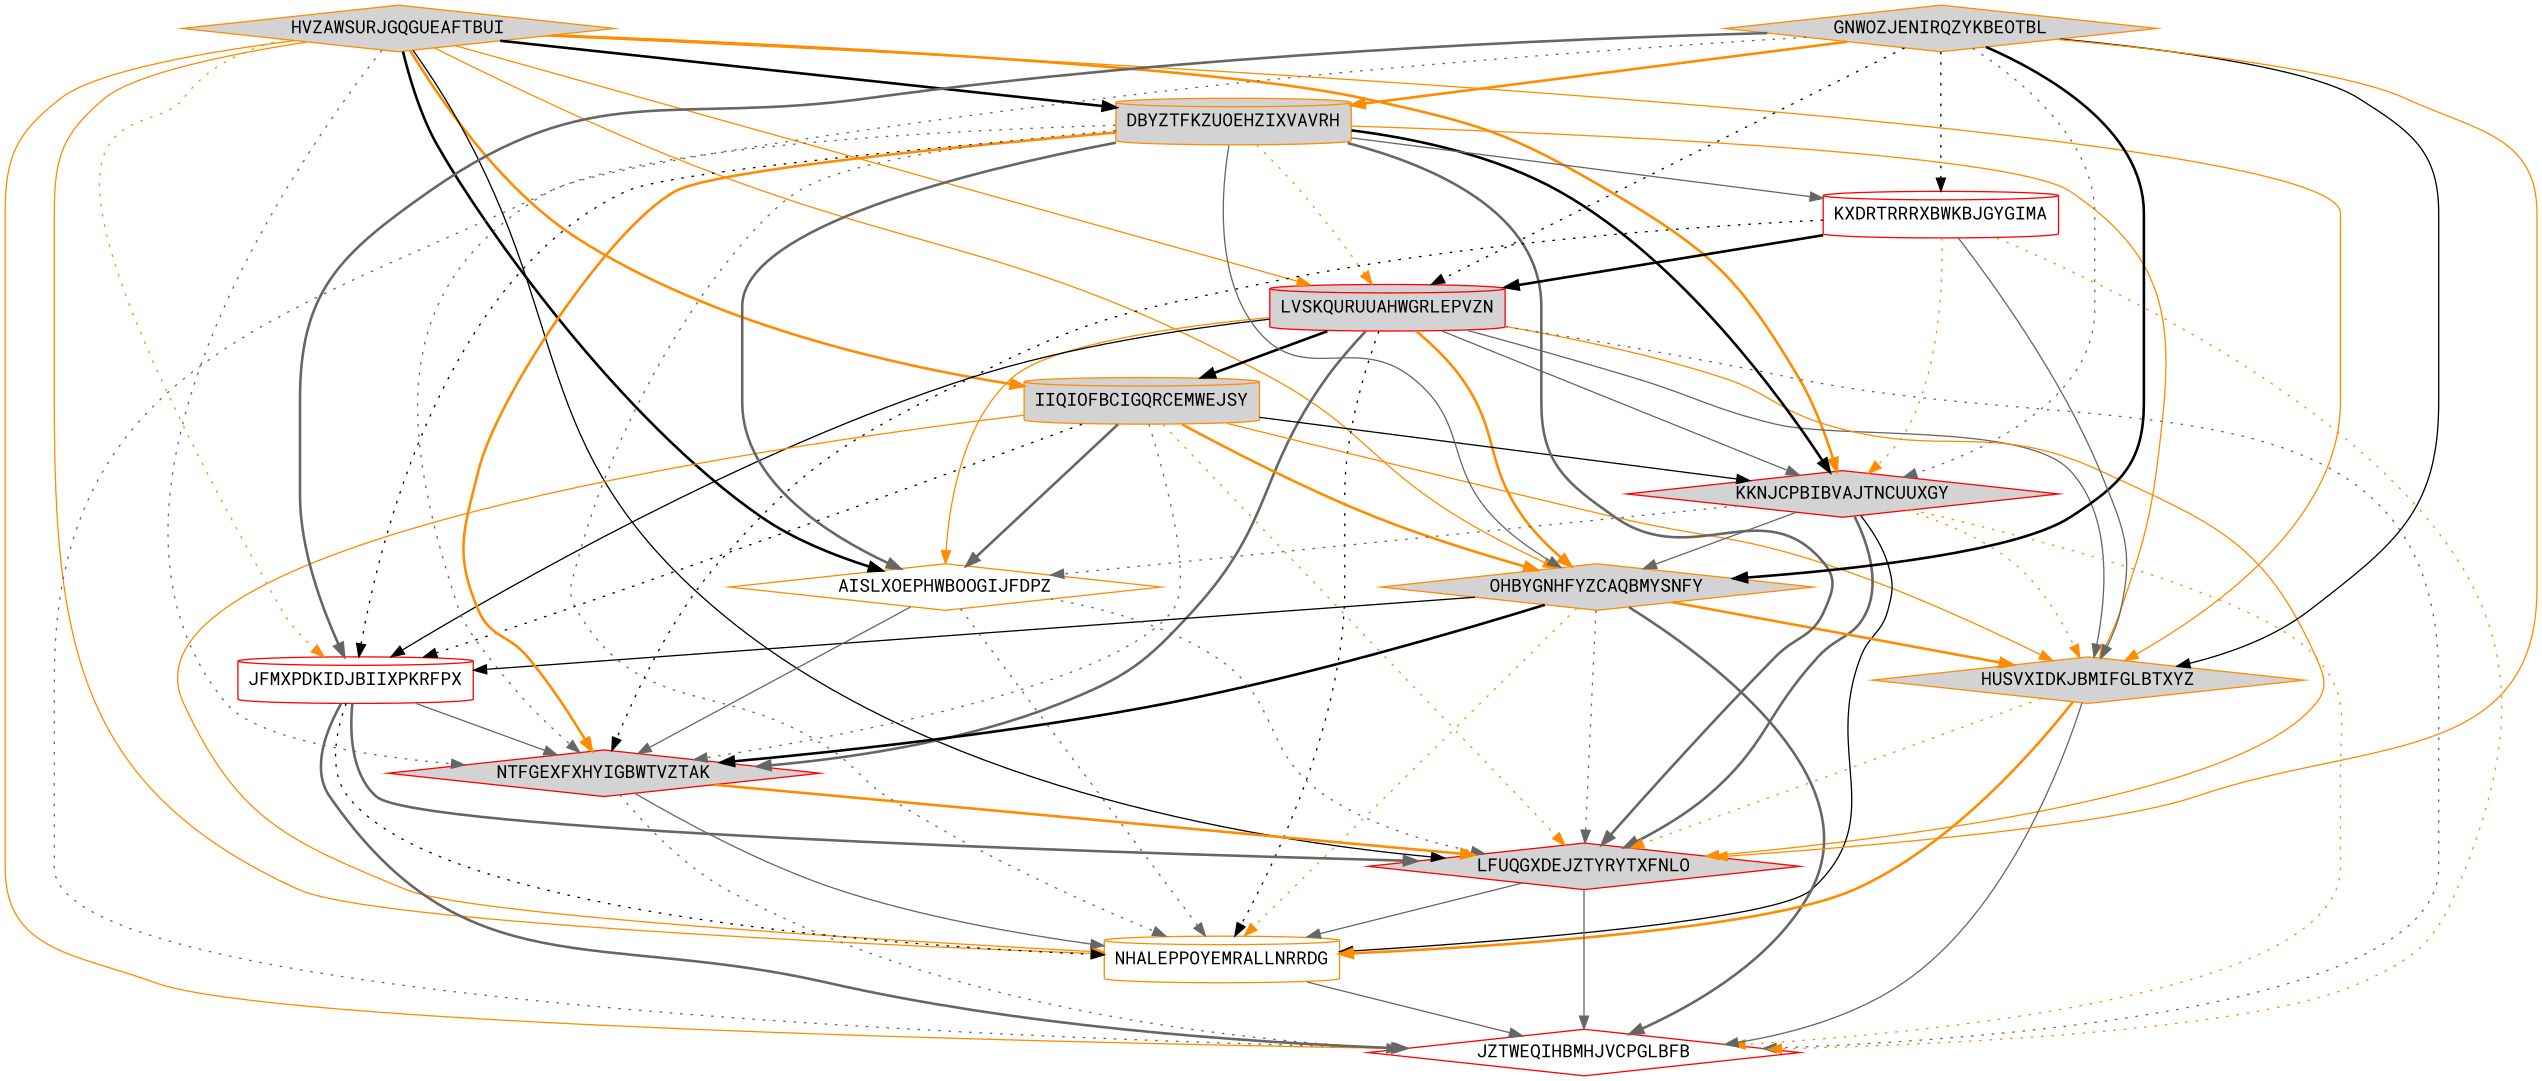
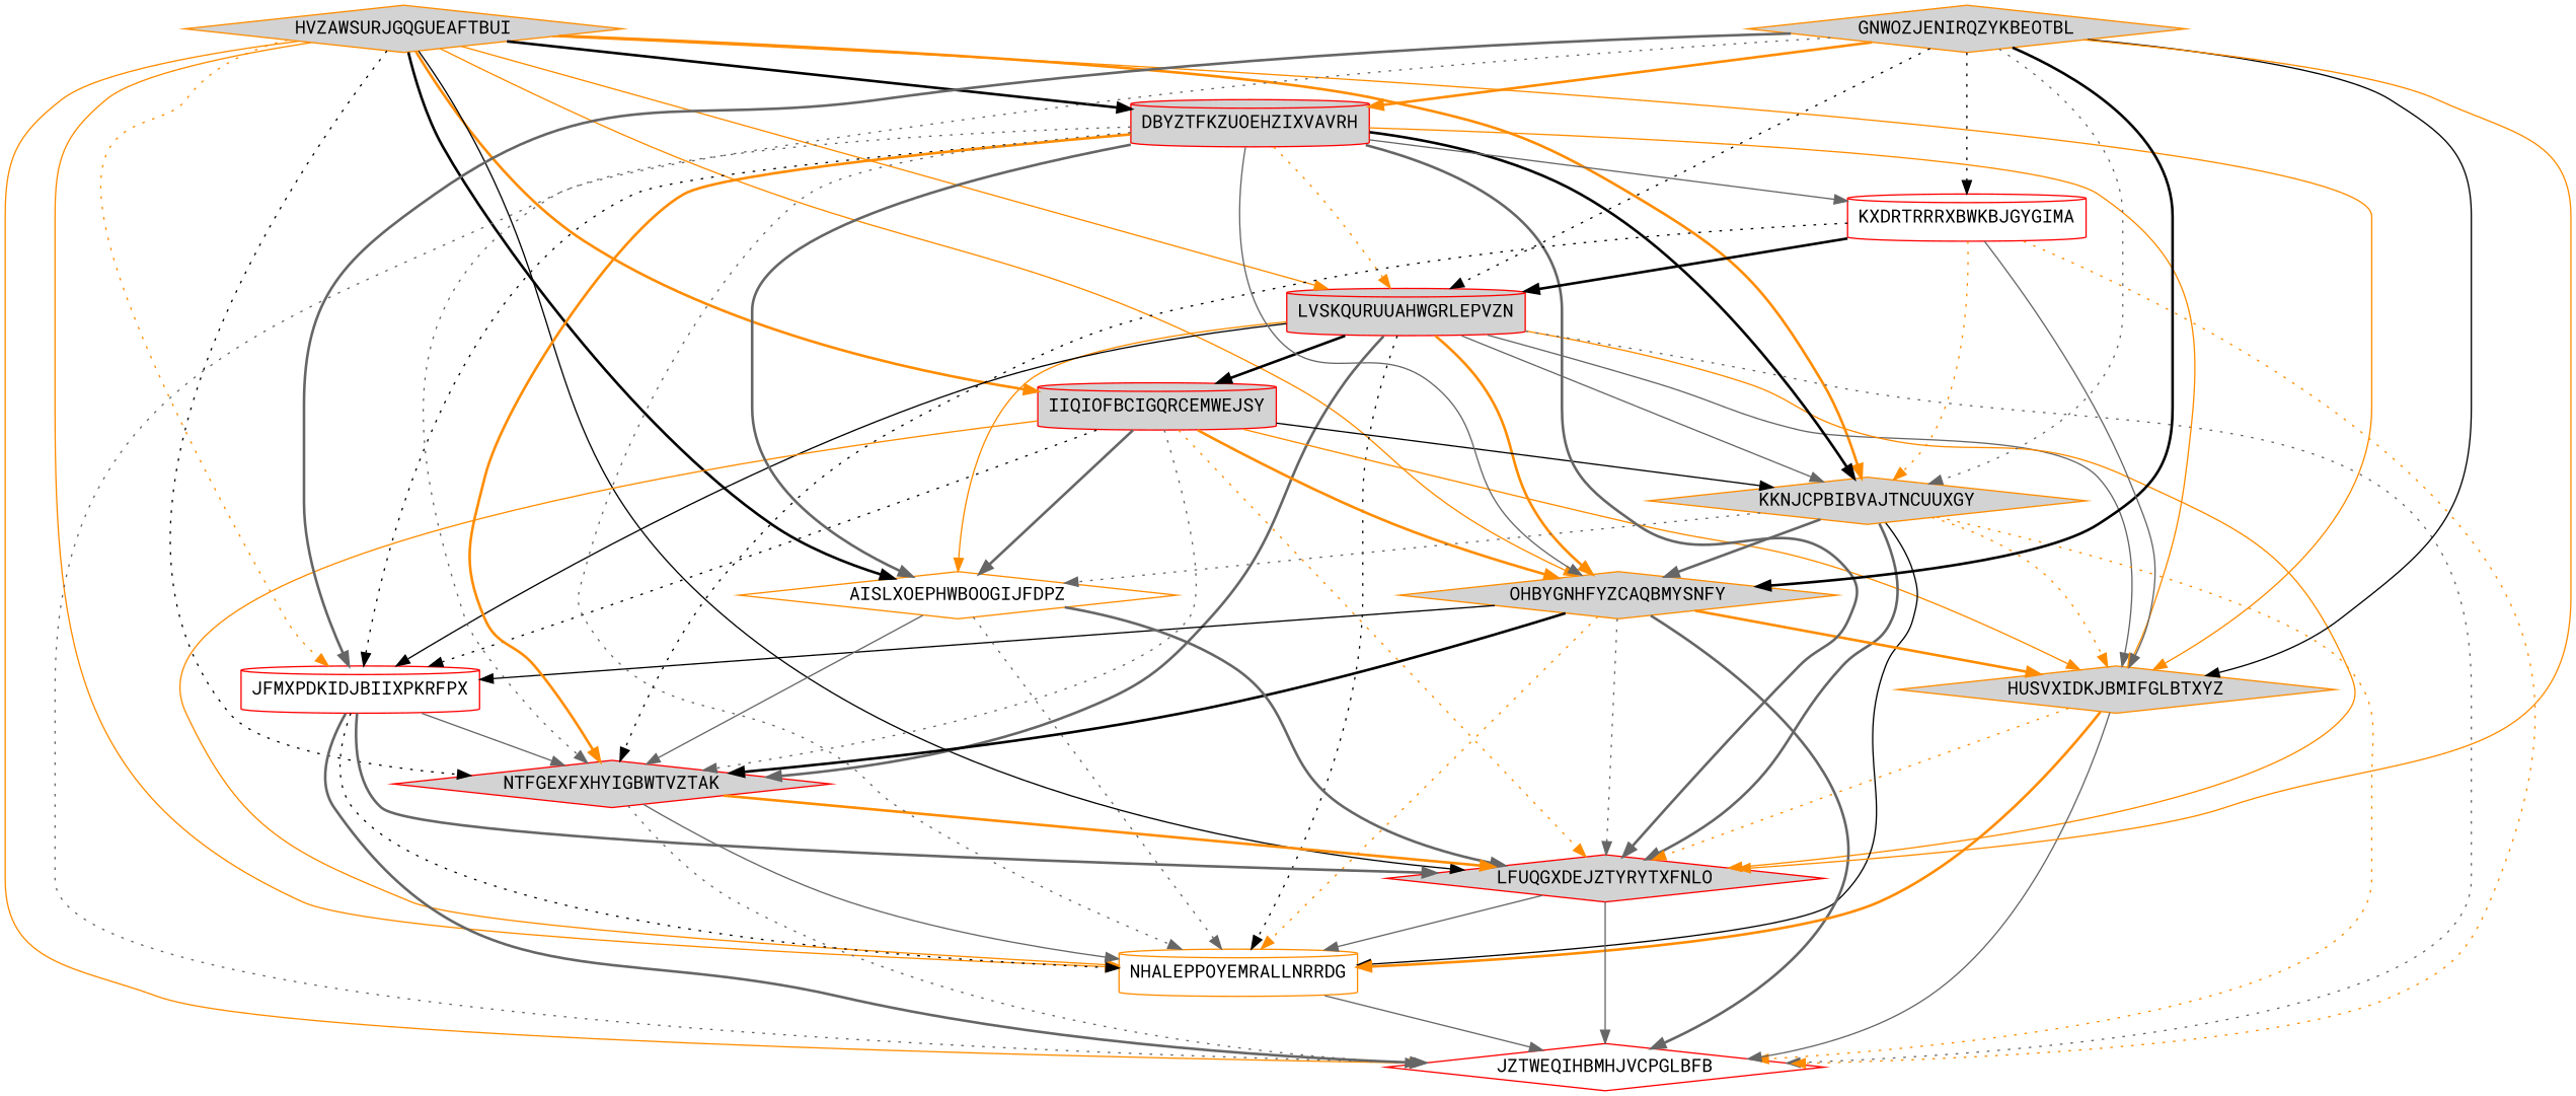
  digraph {
    fontname="Roboto Mono"
    node [Weight=16 color=darkorange fillcolor=lightgrey fontname="Roboto Mono" shape=diamond style=filled]
    edge [Weight=15 color=gray40 fontname="Roboto Mono" style=solid]
    HVZAWSURJGQGUEAFTBUI
    LVSKQURUUAHWGRLEPVZN [Weight=12 color=red shape=cylinder]
-   IIQIOFBCIGQRCEMWEJSY [Weight=20 shape=cylinder]
-   KKNJCPBIBVAJTNCUUXGY [color=red]
+   IIQIOFBCIGQRCEMWEJSY [Weight=20 color=red shape=cylinder]
+   KKNJCPBIBVAJTNCUUXGY
    OHBYGNHFYZCAQBMYSNFY [Weight=20]
    AISLXOEPHWBOOGIJFDPZ [fillcolor=white]
    JFMXPDKIDJBIIXPKRFPX [Weight=18 color=red fillcolor=white shape=cylinder]
    NTFGEXFXHYIGBWTVZTAK [Weight=10 color=red]
    HUSVXIDKJBMIFGLBTXYZ
    LFUQGXDEJZTYRYTXFNLO [Weight=18 color=red]
    NHALEPPOYEMRALLNRRDG [Weight=15 fillcolor=white shape=cylinder]
    JZTWEQIHBMHJVCPGLBFB [Weight=13 color=red fillcolor=white]
-   DBYZTFKZUOEHZIXVAVRH [Weight=17 shape=cylinder]
+   DBYZTFKZUOEHZIXVAVRH [Weight=17 color=red shape=cylinder]
    GNWOZJENIRQZYKBEOTBL [Weight=15]
    KXDRTRRRXBWKBJGYGIMA [Weight=19 color=red fillcolor=white shape=cylinder]
    HVZAWSURJGQGUEAFTBUI -> LVSKQURUUAHWGRLEPVZN [color=darkorange]
    HVZAWSURJGQGUEAFTBUI -> IIQIOFBCIGQRCEMWEJSY [Weight=11 color=darkorange style=bold]
    HVZAWSURJGQGUEAFTBUI -> KKNJCPBIBVAJTNCUUXGY [color=darkorange style=bold]
    HVZAWSURJGQGUEAFTBUI -> OHBYGNHFYZCAQBMYSNFY [Weight=13 color=darkorange]
    HVZAWSURJGQGUEAFTBUI -> AISLXOEPHWBOOGIJFDPZ [Weight=11 color=black style=bold]
    HVZAWSURJGQGUEAFTBUI -> JFMXPDKIDJBIIXPKRFPX [Weight=12 color=darkorange style=dotted]
-   HVZAWSURJGQGUEAFTBUI -> NTFGEXFXHYIGBWTVZTAK [style=dotted]
+   HVZAWSURJGQGUEAFTBUI -> NTFGEXFXHYIGBWTVZTAK [color=black style=dotted]
    HVZAWSURJGQGUEAFTBUI -> HUSVXIDKJBMIFGLBTXYZ [Weight=11 color=darkorange]
    HVZAWSURJGQGUEAFTBUI -> LFUQGXDEJZTYRYTXFNLO [Weight=17 color=black]
    HVZAWSURJGQGUEAFTBUI -> NHALEPPOYEMRALLNRRDG [Weight=20 color=darkorange]
    HVZAWSURJGQGUEAFTBUI -> JZTWEQIHBMHJVCPGLBFB [Weight=18 color=darkorange]
    HVZAWSURJGQGUEAFTBUI -> DBYZTFKZUOEHZIXVAVRH [color=black style=bold]
    LVSKQURUUAHWGRLEPVZN -> IIQIOFBCIGQRCEMWEJSY [Weight=13 color=black style=bold]
    LVSKQURUUAHWGRLEPVZN -> KKNJCPBIBVAJTNCUUXGY [Weight=16]
    LVSKQURUUAHWGRLEPVZN -> OHBYGNHFYZCAQBMYSNFY [Weight=14 color=darkorange style=bold]
    LVSKQURUUAHWGRLEPVZN -> AISLXOEPHWBOOGIJFDPZ [Weight=19 color=darkorange]
    LVSKQURUUAHWGRLEPVZN -> JFMXPDKIDJBIIXPKRFPX [Weight=14 color=black]
    LVSKQURUUAHWGRLEPVZN -> NTFGEXFXHYIGBWTVZTAK [Weight=10 style=bold]
    LVSKQURUUAHWGRLEPVZN -> HUSVXIDKJBMIFGLBTXYZ [Weight=19]
    LVSKQURUUAHWGRLEPVZN -> LFUQGXDEJZTYRYTXFNLO [Weight=10 color=darkorange]
    LVSKQURUUAHWGRLEPVZN -> NHALEPPOYEMRALLNRRDG [Weight=13 color=black style=dotted]
    LVSKQURUUAHWGRLEPVZN -> JZTWEQIHBMHJVCPGLBFB [style=dotted]
    IIQIOFBCIGQRCEMWEJSY -> KKNJCPBIBVAJTNCUUXGY [Weight=14 color=black]
    IIQIOFBCIGQRCEMWEJSY -> OHBYGNHFYZCAQBMYSNFY [Weight=14 color=darkorange style=bold]
    IIQIOFBCIGQRCEMWEJSY -> AISLXOEPHWBOOGIJFDPZ [Weight=12 style=bold]
    IIQIOFBCIGQRCEMWEJSY -> JFMXPDKIDJBIIXPKRFPX [Weight=12 color=black style=dotted]
    IIQIOFBCIGQRCEMWEJSY -> NTFGEXFXHYIGBWTVZTAK [Weight=20 style=dotted]
    IIQIOFBCIGQRCEMWEJSY -> HUSVXIDKJBMIFGLBTXYZ [Weight=16 color=darkorange]
    IIQIOFBCIGQRCEMWEJSY -> LFUQGXDEJZTYRYTXFNLO [Weight=11 color=darkorange style=dotted]
    IIQIOFBCIGQRCEMWEJSY -> NHALEPPOYEMRALLNRRDG [Weight=20 color=darkorange]
-   KKNJCPBIBVAJTNCUUXGY -> OHBYGNHFYZCAQBMYSNFY [Weight=16]
+   KKNJCPBIBVAJTNCUUXGY -> OHBYGNHFYZCAQBMYSNFY [Weight=16 style=bold]
    KKNJCPBIBVAJTNCUUXGY -> AISLXOEPHWBOOGIJFDPZ [style=dotted]
    KKNJCPBIBVAJTNCUUXGY -> HUSVXIDKJBMIFGLBTXYZ [Weight=12 color=darkorange style=dotted]
    KKNJCPBIBVAJTNCUUXGY -> LFUQGXDEJZTYRYTXFNLO [Weight=10 style=bold]
    KKNJCPBIBVAJTNCUUXGY -> NHALEPPOYEMRALLNRRDG [Weight=18 color=black]
    KKNJCPBIBVAJTNCUUXGY -> JZTWEQIHBMHJVCPGLBFB [color=darkorange style=dotted]
    OHBYGNHFYZCAQBMYSNFY -> JFMXPDKIDJBIIXPKRFPX [Weight=13 color=black]
    OHBYGNHFYZCAQBMYSNFY -> NTFGEXFXHYIGBWTVZTAK [color=black style=bold]
    OHBYGNHFYZCAQBMYSNFY -> HUSVXIDKJBMIFGLBTXYZ [Weight=19 color=darkorange style=bold]
    OHBYGNHFYZCAQBMYSNFY -> LFUQGXDEJZTYRYTXFNLO [Weight=16 style=dotted]
    OHBYGNHFYZCAQBMYSNFY -> NHALEPPOYEMRALLNRRDG [color=darkorange style=dotted]
    OHBYGNHFYZCAQBMYSNFY -> JZTWEQIHBMHJVCPGLBFB [Weight=20 style=bold]
    AISLXOEPHWBOOGIJFDPZ -> NTFGEXFXHYIGBWTVZTAK
-   AISLXOEPHWBOOGIJFDPZ -> LFUQGXDEJZTYRYTXFNLO [Weight=14 style=dotted]
+   AISLXOEPHWBOOGIJFDPZ -> LFUQGXDEJZTYRYTXFNLO [Weight=14 style=bold]
    AISLXOEPHWBOOGIJFDPZ -> NHALEPPOYEMRALLNRRDG [Weight=14 style=dotted]
    JFMXPDKIDJBIIXPKRFPX -> NTFGEXFXHYIGBWTVZTAK [Weight=13]
    JFMXPDKIDJBIIXPKRFPX -> LFUQGXDEJZTYRYTXFNLO [Weight=12 style=bold]
    JFMXPDKIDJBIIXPKRFPX -> NHALEPPOYEMRALLNRRDG [Weight=11 color=black style=dotted]
    JFMXPDKIDJBIIXPKRFPX -> JZTWEQIHBMHJVCPGLBFB [Weight=12 style=bold]
    NTFGEXFXHYIGBWTVZTAK -> LFUQGXDEJZTYRYTXFNLO [Weight=16 color=darkorange style=bold]
    NTFGEXFXHYIGBWTVZTAK -> NHALEPPOYEMRALLNRRDG [Weight=18]
    NTFGEXFXHYIGBWTVZTAK -> JZTWEQIHBMHJVCPGLBFB [Weight=20 style=dotted]
    HUSVXIDKJBMIFGLBTXYZ -> LFUQGXDEJZTYRYTXFNLO [Weight=10 color=darkorange style=dotted]
    HUSVXIDKJBMIFGLBTXYZ -> NHALEPPOYEMRALLNRRDG [Weight=20 color=darkorange style=bold]
    HUSVXIDKJBMIFGLBTXYZ -> JZTWEQIHBMHJVCPGLBFB
    LFUQGXDEJZTYRYTXFNLO -> NHALEPPOYEMRALLNRRDG [Weight=16]
    LFUQGXDEJZTYRYTXFNLO -> JZTWEQIHBMHJVCPGLBFB [Weight=14]
    NHALEPPOYEMRALLNRRDG -> JZTWEQIHBMHJVCPGLBFB [Weight=12]
    DBYZTFKZUOEHZIXVAVRH -> LVSKQURUUAHWGRLEPVZN [color=darkorange style=dotted]
    DBYZTFKZUOEHZIXVAVRH -> KKNJCPBIBVAJTNCUUXGY [Weight=14 color=black style=bold]
    DBYZTFKZUOEHZIXVAVRH -> OHBYGNHFYZCAQBMYSNFY [Weight=18]
    DBYZTFKZUOEHZIXVAVRH -> AISLXOEPHWBOOGIJFDPZ [Weight=13 style=bold]
    DBYZTFKZUOEHZIXVAVRH -> JFMXPDKIDJBIIXPKRFPX [Weight=19 color=black style=dotted]
    DBYZTFKZUOEHZIXVAVRH -> NTFGEXFXHYIGBWTVZTAK [Weight=17 color=darkorange style=bold]
    DBYZTFKZUOEHZIXVAVRH -> HUSVXIDKJBMIFGLBTXYZ [Weight=19 color=darkorange]
    DBYZTFKZUOEHZIXVAVRH -> LFUQGXDEJZTYRYTXFNLO [Weight=11 style=bold]
    DBYZTFKZUOEHZIXVAVRH -> NHALEPPOYEMRALLNRRDG [Weight=16 style=dotted]
    DBYZTFKZUOEHZIXVAVRH -> JZTWEQIHBMHJVCPGLBFB [Weight=18 style=dotted]
    DBYZTFKZUOEHZIXVAVRH -> KXDRTRRRXBWKBJGYGIMA [Weight=14]
    GNWOZJENIRQZYKBEOTBL -> LVSKQURUUAHWGRLEPVZN [Weight=16 color=black style=dotted]
    GNWOZJENIRQZYKBEOTBL -> KKNJCPBIBVAJTNCUUXGY [style=dotted]
    GNWOZJENIRQZYKBEOTBL -> OHBYGNHFYZCAQBMYSNFY [Weight=13 color=black style=bold]
    GNWOZJENIRQZYKBEOTBL -> JFMXPDKIDJBIIXPKRFPX [Weight=10 style=bold]
    GNWOZJENIRQZYKBEOTBL -> NTFGEXFXHYIGBWTVZTAK [Weight=18 style=dotted]
    GNWOZJENIRQZYKBEOTBL -> HUSVXIDKJBMIFGLBTXYZ [Weight=10 color=black]
    GNWOZJENIRQZYKBEOTBL -> LFUQGXDEJZTYRYTXFNLO [Weight=14 color=darkorange]
    GNWOZJENIRQZYKBEOTBL -> DBYZTFKZUOEHZIXVAVRH [color=darkorange style=bold]
    GNWOZJENIRQZYKBEOTBL -> KXDRTRRRXBWKBJGYGIMA [Weight=20 color=black style=dotted]
    KXDRTRRRXBWKBJGYGIMA -> LVSKQURUUAHWGRLEPVZN [Weight=16 color=black style=bold]
    KXDRTRRRXBWKBJGYGIMA -> KKNJCPBIBVAJTNCUUXGY [Weight=12 color=darkorange style=dotted]
    KXDRTRRRXBWKBJGYGIMA -> NTFGEXFXHYIGBWTVZTAK [color=black style=dotted]
    KXDRTRRRXBWKBJGYGIMA -> HUSVXIDKJBMIFGLBTXYZ [Weight=11]
    KXDRTRRRXBWKBJGYGIMA -> JZTWEQIHBMHJVCPGLBFB [Weight=12 color=darkorange style=dotted]
  }
